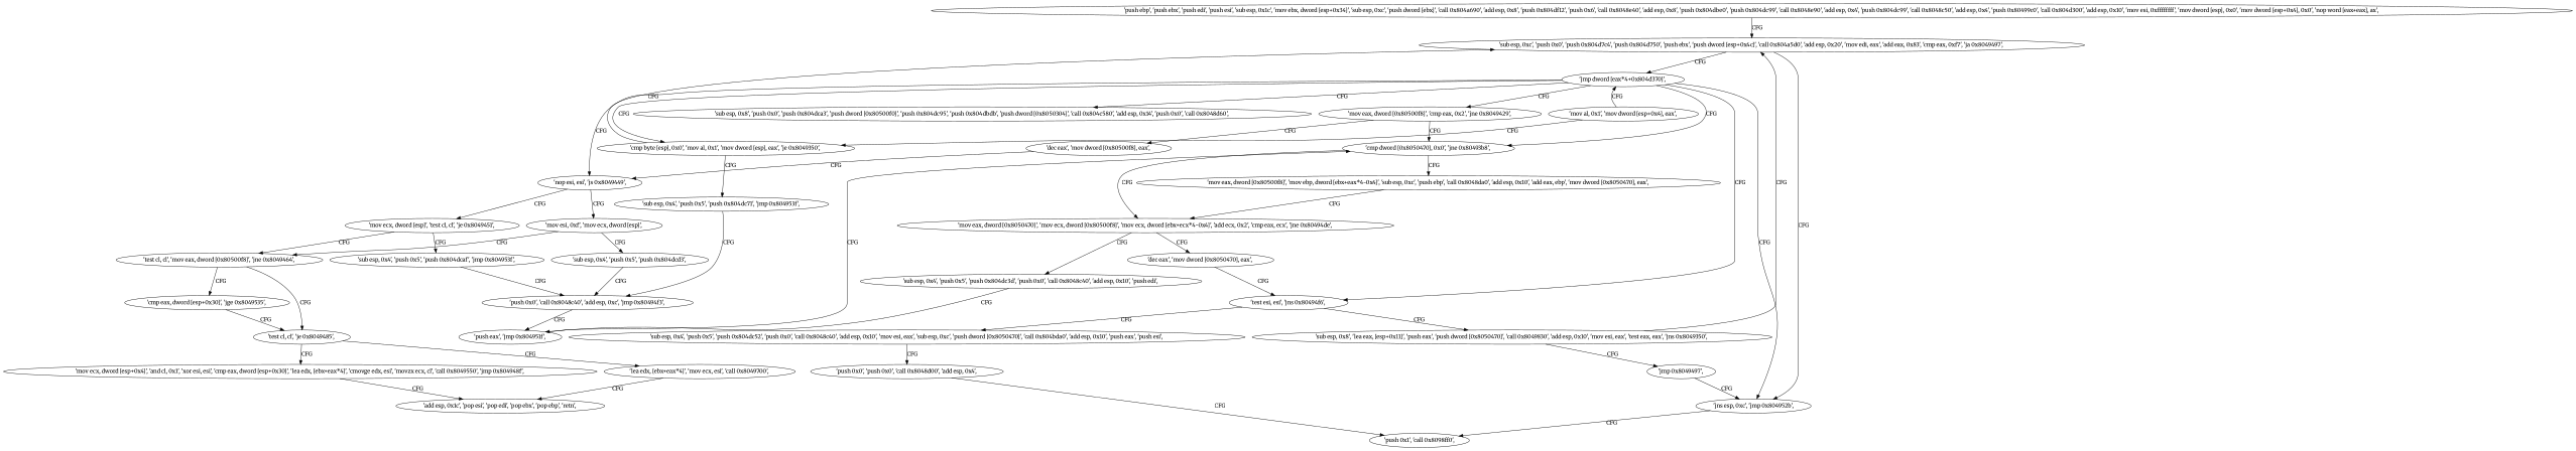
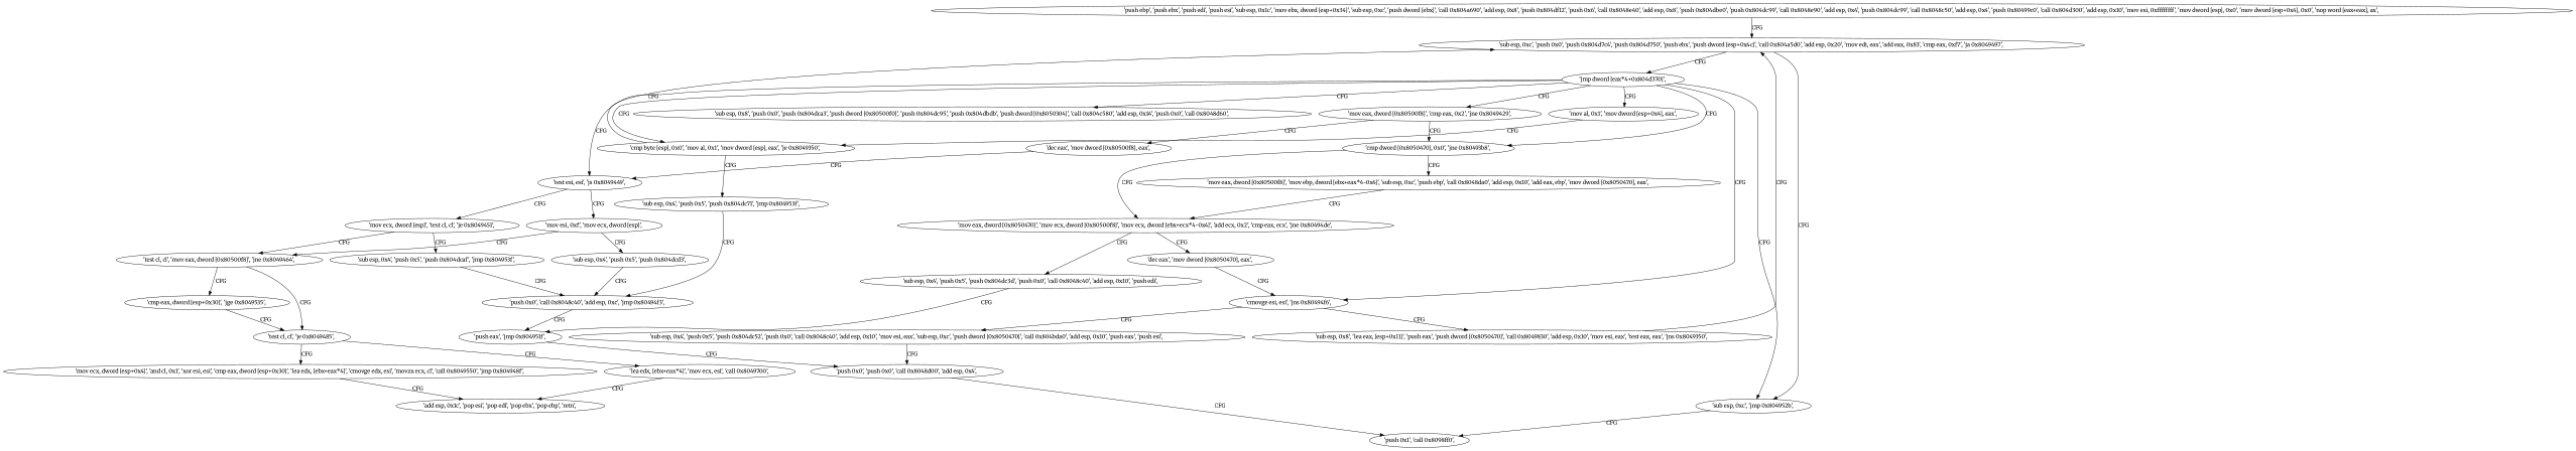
  digraph {
    fontname=Merriweather
    node [fontname=Merriweather]
    edge [fontname=Merriweather]
    n1 [label="'push ebp', 'push ebx', 'push edi', 'push esi', 'sub esp, 0x1c', 'mov ebx, dword [esp+0x34]', 'sub esp, 0xc', 'push dword [ebx]', 'call 0x804a690', 'add esp, 0x8', 'push 0x804df12', 'push 0x6', 'call 0x8048e40', 'add esp, 0x8', 'push 0x804dbe0', 'push 0x804dc99', 'call 0x8048e90', 'add esp, 0x4', 'push 0x804dc99', 'call 0x8048c50', 'add esp, 0x4', 'push 0x80499c0', 'call 0x804d300', 'add esp, 0x10', 'mov esi, 0xffffffff', 'mov dword [esp], 0x0', 'mov dword [esp+0x4], 0x0', 'nop word [eax+eax], ax', "]
    n2 [label="'sub esp, 0xc', 'push 0x0', 'push 0x804d7c4', 'push 0x804d750', 'push ebx', 'push dword [esp+0x4c]', 'call 0x804a5d0', 'add esp, 0x20', 'mov edi, eax', 'add eax, 0x83', 'cmp eax, 0xf7', 'ja 0x8049497', "]
-   n3 [label="'jns esp, 0xc', 'jmp 0x804952b',"]
+   n3 [label="'sub esp, 0xc', 'jmp 0x804952b', "]
    n4 [label="'jmp dword [eax*4+0x804d370]', "]
    n5 [label="'push 0x1', 'call 0x8098ff0',"]
    n6 [label="'mov eax, dword [0x80500f8]', 'cmp eax, 0x2', 'jne 0x8049429', "]
    n7 [label="'cmp dword [0x8050470], 0x0', 'jne 0x80493b8', "]
-   n8 [label="'test esi, esi', 'jns 0x80494f6', "]
+   n8 [label="'cmovge esi, esi', 'jns 0x80494f6',"]
    n9 [label="'mov al, 0x1', 'mov dword [esp+0x4], eax', "]
    n10 [label="'cmp byte [esp], 0x0', 'mov al, 0x1', 'mov dword [esp], eax', 'je 0x8049350', "]
-   n11 [label="'nop esi, esi', 'js 0x8049449',"]
+   n11 [label="'test esi, esi', 'js 0x8049449', "]
    n12 [label="'sub esp, 0x8', 'push 0x0', 'push 0x804dca3', 'push dword [0x80500f0]', 'push 0x804dc95', 'push 0x804dbdb', 'push dword [0x8050304]', 'call 0x804c580', 'add esp, 0x14', 'push 0x0', 'call 0x8048d60', "]
    n13 [label="'dec eax', 'mov dword [0x80500f8], eax', "]
    n14 [label="'mov eax, dword [0x8050470]', 'mov ecx, dword [0x80500f8]', 'mov ecx, dword [ebx+ecx*4-0x4]', 'add ecx, 0x2', 'cmp eax, ecx', 'jne 0x80494de', "]
    n15 [label="'mov eax, dword [0x80500f8]', 'mov ebp, dword [ebx+eax*4-0x4]', 'sub esp, 0xc', 'push ebp', 'call 0x8048da0', 'add esp, 0x10', 'add eax, ebp', 'mov dword [0x8050470], eax', "]
    n16 [label="'sub esp, 0x4', 'push 0x5', 'push 0x804dc52', 'push 0x0', 'call 0x8048c40', 'add esp, 0x10', 'mov esi, eax', 'sub esp, 0xc', 'push dword [0x8050470]', 'call 0x804bda0', 'add esp, 0x10', 'push eax', 'push esi', "]
    n17 [label="'sub esp, 0x8', 'lea eax, [esp+0x11]', 'push eax', 'push dword [0x8050470]', 'call 0x8049830', 'add esp, 0x10', 'mov esi, eax', 'test eax, eax', 'jns 0x8049350', "]
    n18 [label="'sub esp, 0x4', 'push 0x5', 'push 0x804dc71', 'jmp 0x804953f', "]
    n19 [label="'mov esi, 0xf', 'mov ecx, dword [esp]', "]
    n20 [label="'mov ecx, dword [esp]', 'test cl, cl', 'je 0x8049451', "]
    n21 [label="'sub esp, 0x4', 'push 0x5', 'push 0x804dc3d', 'push 0x0', 'call 0x8048c40', 'add esp, 0x10', 'push edi', "]
    n22 [label="'dec eax', 'mov dword [0x8050470], eax', "]
    n23 [label="'push 0x0', 'push 0x0', 'call 0x8048d00', 'add esp, 0x4', "]
-   n24 [label="'jmp 0x8049497', "]
    n25 [label="'push 0x0', 'call 0x8048c40', 'add esp, 0xc', 'jmp 0x80494f3', "]
    n26 [label="'test cl, cl', 'mov eax, dword [0x80500f8]', 'jne 0x8049464', "]
    n27 [label="'sub esp, 0x4', 'push 0x5', 'push 0x804dcd3', "]
    n28 [label="'sub esp, 0x4', 'push 0x5', 'push 0x804dcaf', 'jmp 0x804953f', "]
    n29 [label="'push eax', 'jmp 0x804951f', "]
    n30 [label="'test cl, cl', 'je 0x8049485', "]
    n31 [label="'cmp eax, dword [esp+0x30]', 'jge 0x8049535', "]
    n32 [label="'lea edx, [ebx+eax*4]', 'mov ecx, esi', 'call 0x8049700', "]
    n33 [label="'mov ecx, dword [esp+0x4]', 'and cl, 0x1', 'xor esi, esi', 'cmp eax, dword [esp+0x30]', 'lea edx, [ebx+eax*4]', 'cmovge edx, esi', 'movzx ecx, cl', 'call 0x8049550', 'jmp 0x804948f', "]
    n34 [label="'add esp, 0x1c', 'pop esi', 'pop edi', 'pop ebx', 'pop ebp', 'retn', "]
    n1 -> n2 [label=CFG]
    n2 -> n3 [label=CFG]
    n2 -> n4 [label=CFG]
    n3 -> n5 [label=CFG]
    n4 -> n3 [label=CFG]
    n4 -> n6 [label=CFG]
    n4 -> n7 [label=CFG]
    n4 -> n8 [label=CFG]
-   n9 -> n4 [label=CFG]
+   n4 -> n9 [label=CFG]
    n4 -> n10 [label=CFG]
    n4 -> n11 [label=CFG]
    n4 -> n12 [label=CFG]
    n6 -> n7 [label=CFG]
    n6 -> n13 [label=CFG]
    n7 -> n14 [label=CFG]
    n7 -> n15 [label=CFG]
    n8 -> n16 [label=CFG]
    n8 -> n17 [label=CFG]
    n9 -> n10 [label=CFG]
    n10 -> n2 [label=CFG]
    n10 -> n18 [label=CFG]
    n11 -> n19 [label=CFG]
    n11 -> n20 [label=CFG]
    n13 -> n11 [label=CFG]
    n14 -> n21 [label=CFG]
    n14 -> n22 [label=CFG]
    n15 -> n14 [label=CFG]
    n16 -> n23 [label=CFG]
    n17 -> n2 [label=CFG]
-   n17 -> n24 [label=CFG]
    n18 -> n25 [label=CFG]
    n19 -> n26 [label=CFG]
    n19 -> n27 [label=CFG]
    n20 -> n26 [label=CFG]
    n20 -> n28 [label=CFG]
    n21 -> n29 [label=CFG]
    n22 -> n8 [label=CFG]
    n23 -> n5 [label=CFG]
-   n24 -> n3 [label=CFG]
    n25 -> n29 [label=CFG]
    n26 -> n30 [label=CFG]
    n26 -> n31 [label=CFG]
    n27 -> n25 [label=CFG]
    n28 -> n25 [label=CFG]
-   n29 -> n7 [label=CFG]
+   n29 -> n23 [label=CFG]
    n30 -> n32 [label=CFG]
    n30 -> n33 [label=CFG]
    n31 -> n30 [label=CFG]
    n32 -> n34 [label=CFG]
    n33 -> n34 [label=CFG]
  }
